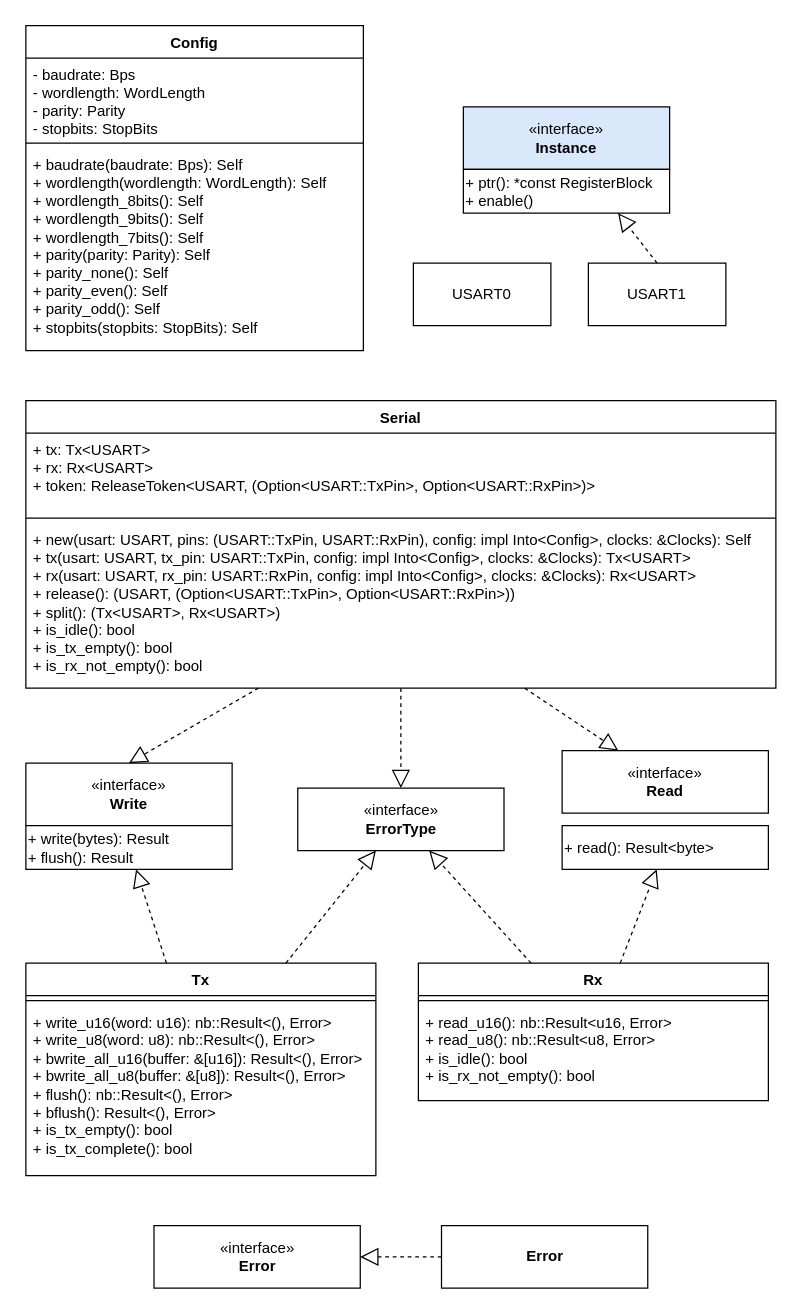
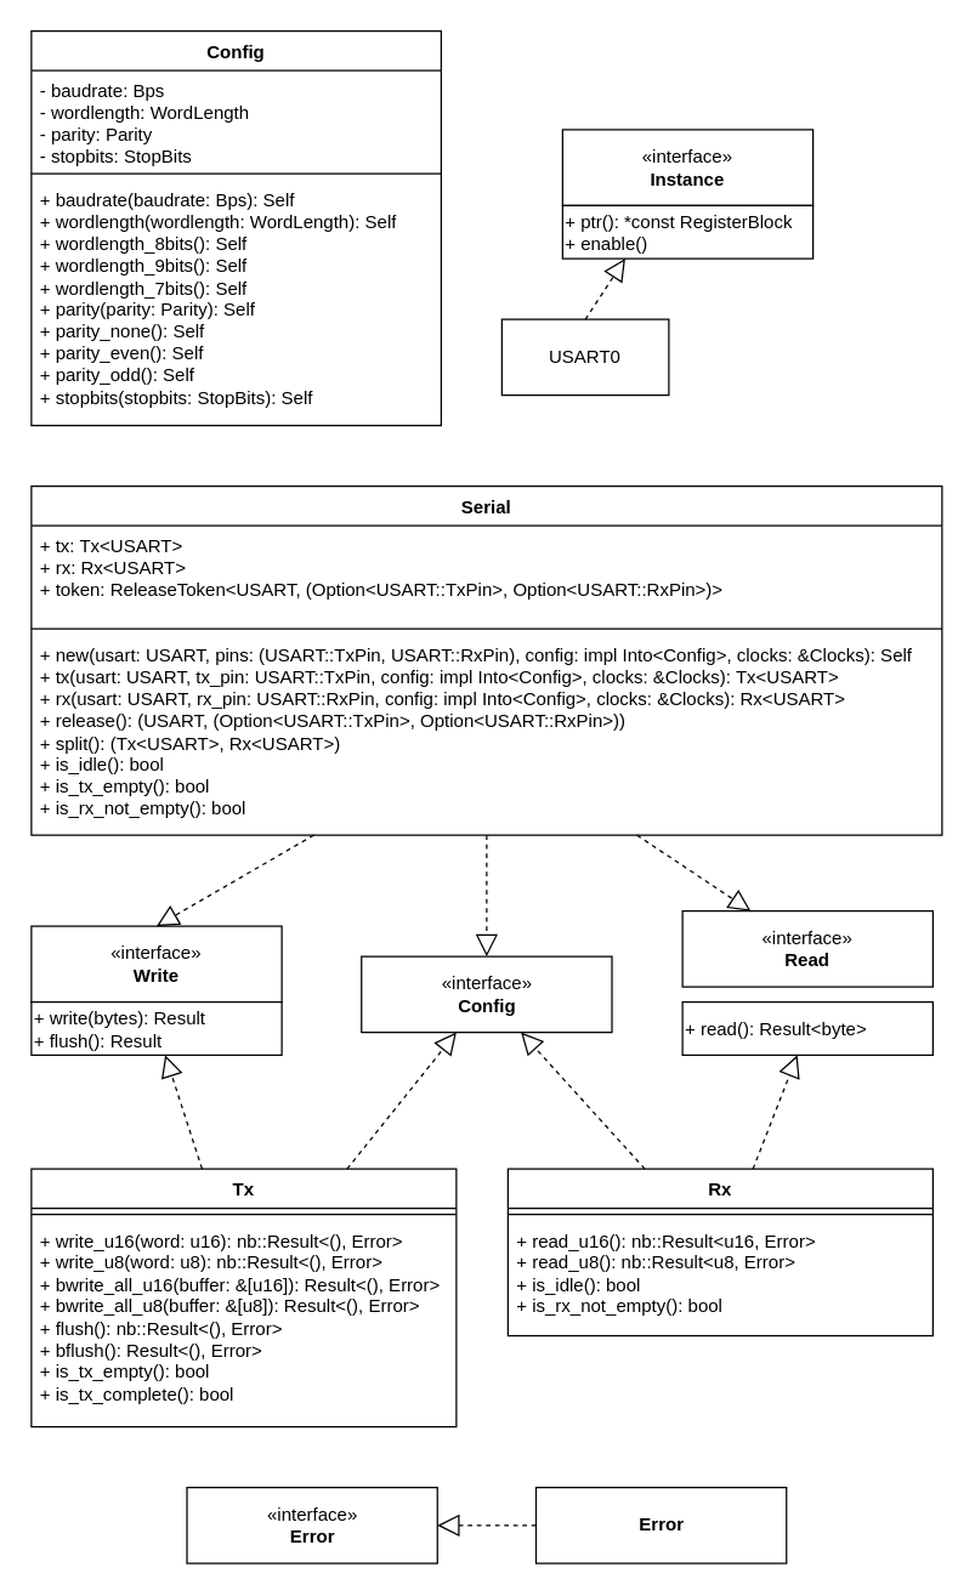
  <mxCell id="0" />
  <mxCell id="1" parent="0" />
  <mxCell id="2" value="Config" style="swimlane;fontStyle=1;align=center;verticalAlign=top;childLayout=stackLayout;horizontal=1;startSize=26;horizontalStack=0;resizeParent=1;resizeParentMax=0;resizeLast=0;collapsible=1;marginBottom=0;whiteSpace=wrap;html=1;" parent="1" vertex="1"><mxGeometry x="20" y="20" width="270" height="260" as="geometry" /></mxCell>
  <mxCell id="3" value="&lt;div&gt;&lt;div&gt;- baudrate: Bps&lt;/div&gt;&lt;div&gt;- wordlength: WordLength&lt;/div&gt;&lt;div&gt;- parity: Parity&lt;/div&gt;&lt;div&gt;- stopbits: StopBits&lt;/div&gt;&lt;/div&gt;&lt;div&gt;&lt;br&gt;&lt;/div&gt;" style="text;strokeColor=none;fillColor=none;align=left;verticalAlign=top;spacingLeft=4;spacingRight=4;overflow=hidden;rotatable=0;points=[[0,0.5],[1,0.5]];portConstraint=eastwest;whiteSpace=wrap;html=1;" parent="2" vertex="1"><mxGeometry y="26" width="270" height="64" as="geometry" /></mxCell>
  <mxCell id="4" value="" style="line;strokeWidth=1;fillColor=none;align=left;verticalAlign=middle;spacingTop=-1;spacingLeft=3;spacingRight=3;rotatable=0;labelPosition=right;points=[];portConstraint=eastwest;strokeColor=inherit;" parent="2" vertex="1"><mxGeometry y="90" width="270" height="8" as="geometry" /></mxCell>
  <mxCell id="5" value="&lt;div&gt;&lt;div&gt;+ baudrate(baudrate: Bps): Self&lt;/div&gt;&lt;div&gt;+ wordlength(wordlength: WordLength): Self&lt;/div&gt;&lt;div&gt;+ wordlength_8bits(): Self&lt;/div&gt;&lt;div&gt;&lt;div&gt;+ wordlength_9bits(): Self&lt;/div&gt;&lt;/div&gt;&lt;div&gt;&lt;div&gt;+ wordlength_7bits(): Self&lt;/div&gt;&lt;/div&gt;&lt;div&gt;+ parity(parity: Parity): Self&lt;/div&gt;&lt;div&gt;+ parity_none(): Self&lt;/div&gt;&lt;div&gt;&lt;div&gt;+ parity_even(): Self&lt;/div&gt;&lt;/div&gt;&lt;div&gt;&lt;div&gt;+ parity_odd(): Self&lt;/div&gt;&lt;/div&gt;&lt;div&gt;+ stopbits(stopbits: StopBits): Self&lt;/div&gt;&lt;/div&gt;&lt;div&gt;&lt;br&gt;&lt;/div&gt;" style="text;strokeColor=none;fillColor=none;align=left;verticalAlign=top;spacingLeft=4;spacingRight=4;overflow=hidden;rotatable=0;points=[[0,0.5],[1,0.5]];portConstraint=eastwest;whiteSpace=wrap;html=1;" parent="2" vertex="1"><mxGeometry y="98" width="270" height="162" as="geometry" /></mxCell>
- <mxCell id="6" value="«interface»&lt;br&gt;&lt;b&gt;Instance&lt;/b&gt;" style="html=1;whiteSpace=wrap;fillColor=#dae8fc;" parent="1" vertex="1"><mxGeometry x="370" y="85" width="165" height="50" as="geometry" /></mxCell>
+ <mxCell id="6" value="«interface»&lt;br&gt;&lt;b&gt;Instance&lt;/b&gt;" style="html=1;whiteSpace=wrap;" parent="1" vertex="1"><mxGeometry x="370" y="85" width="165" height="50" as="geometry" /></mxCell>
  <mxCell id="7" value="+ ptr(): *const RegisterBlock&lt;div&gt;+ enable()&lt;/div&gt;" style="html=1;whiteSpace=wrap;align=left;" parent="1" vertex="1"><mxGeometry x="370" y="135" width="165" height="35" as="geometry" /></mxCell>
  <mxCell id="8" value="USART0" style="html=1;whiteSpace=wrap;" parent="1" vertex="1"><mxGeometry x="330" y="210" width="110" height="50" as="geometry" /></mxCell>
- <mxCell id="10" value="USART1" style="html=1;whiteSpace=wrap;" vertex="1" parent="1"><mxGeometry x="470" y="210" width="110" height="50" as="geometry" /></mxCell>
- <mxCell id="11" value="" style="endArrow=block;dashed=1;endFill=0;endSize=12;html=1;rounded=0;exitX=0.5;exitY=0;exitDx=0;exitDy=0;entryX=0.75;entryY=1;entryDx=0;entryDy=0;" edge="1" parent="1" source="10" target="7"><mxGeometry width="160" relative="1" as="geometry"><mxPoint x="395" y="220" as="sourcePoint" /><mxPoint x="421" y="180" as="targetPoint" /></mxGeometry></mxCell>
+ <mxCell id="9" value="" style="endArrow=block;dashed=1;endFill=0;endSize=12;html=1;rounded=0;exitX=0.5;exitY=0;exitDx=0;exitDy=0;entryX=0.25;entryY=1;entryDx=0;entryDy=0;" parent="1" source="8" target="7" edge="1"><mxGeometry width="160" relative="1" as="geometry"><mxPoint x="280" y="105" as="sourcePoint" /><mxPoint x="440" y="105" as="targetPoint" /></mxGeometry></mxCell>
  <mxCell id="12" value="Serial" style="swimlane;fontStyle=1;align=center;verticalAlign=top;childLayout=stackLayout;horizontal=1;startSize=26;horizontalStack=0;resizeParent=1;resizeParentMax=0;resizeLast=0;collapsible=1;marginBottom=0;whiteSpace=wrap;html=1;" vertex="1" parent="1"><mxGeometry x="20" y="320" width="600" height="230" as="geometry" /></mxCell>
  <mxCell id="13" value="&lt;div&gt;&lt;div&gt;+ tx: Tx&amp;lt;USART&amp;gt;&lt;/div&gt;&lt;/div&gt;&lt;div&gt;+ rx: Rx&amp;lt;USART&amp;gt;&lt;/div&gt;&lt;div&gt;+ token: ReleaseToken&amp;lt;USART, (Option&amp;lt;USART::TxPin&amp;gt;, Option&amp;lt;USART::RxPin&amp;gt;)&amp;gt;&lt;/div&gt;" style="text;strokeColor=none;fillColor=none;align=left;verticalAlign=top;spacingLeft=4;spacingRight=4;overflow=hidden;rotatable=0;points=[[0,0.5],[1,0.5]];portConstraint=eastwest;whiteSpace=wrap;html=1;" vertex="1" parent="12"><mxGeometry y="26" width="600" height="64" as="geometry" /></mxCell>
  <mxCell id="14" value="" style="line;strokeWidth=1;fillColor=none;align=left;verticalAlign=middle;spacingTop=-1;spacingLeft=3;spacingRight=3;rotatable=0;labelPosition=right;points=[];portConstraint=eastwest;strokeColor=inherit;" vertex="1" parent="12"><mxGeometry y="90" width="600" height="8" as="geometry" /></mxCell>
  <mxCell id="15" value="&lt;div&gt;+ new&lt;span style=&quot;background-color: transparent;&quot;&gt;(&lt;/span&gt;&lt;span style=&quot;background-color: transparent; color: light-dark(rgb(0, 0, 0), rgb(255, 255, 255));&quot;&gt;usart: USART,&lt;/span&gt;&lt;span style=&quot;background-color: transparent; color: light-dark(rgb(0, 0, 0), rgb(255, 255, 255));&quot;&gt;&amp;nbsp;pins: (USART::TxPin, USART::RxPin),&amp;nbsp;&lt;/span&gt;&lt;span style=&quot;background-color: transparent; color: light-dark(rgb(0, 0, 0), rgb(255, 255, 255));&quot;&gt;config: impl Into&amp;lt;Config&amp;gt;,&amp;nbsp;&lt;/span&gt;&lt;span style=&quot;background-color: transparent; color: light-dark(rgb(0, 0, 0), rgb(255, 255, 255));&quot;&gt;clocks: &amp;amp;Clocks&lt;/span&gt;&lt;span style=&quot;background-color: transparent; color: light-dark(rgb(0, 0, 0), rgb(255, 255, 255));&quot;&gt;): Self&lt;/span&gt;&lt;/div&gt;&lt;div&gt;&lt;div&gt;+ tx(&lt;span style=&quot;background-color: transparent; color: light-dark(rgb(0, 0, 0), rgb(255, 255, 255));&quot;&gt;usart: USART,&amp;nbsp;&lt;/span&gt;&lt;span style=&quot;background-color: transparent; color: light-dark(rgb(0, 0, 0), rgb(255, 255, 255));&quot;&gt;tx_pin: USART::TxPin,&amp;nbsp;&lt;/span&gt;&lt;span style=&quot;background-color: transparent; color: light-dark(rgb(0, 0, 0), rgb(255, 255, 255));&quot;&gt;config: impl Into&amp;lt;Config&amp;gt;,&amp;nbsp;&lt;/span&gt;&lt;span style=&quot;background-color: transparent; color: light-dark(rgb(0, 0, 0), rgb(255, 255, 255));&quot;&gt;clocks: &amp;amp;Clocks&lt;/span&gt;&lt;span style=&quot;background-color: transparent; color: light-dark(rgb(0, 0, 0), rgb(255, 255, 255));&quot;&gt;): Tx&amp;lt;USART&amp;gt;&lt;/span&gt;&lt;/div&gt;&lt;/div&gt;&lt;div&gt;&lt;span style=&quot;background-color: transparent; color: light-dark(rgb(0, 0, 0), rgb(255, 255, 255));&quot;&gt;+&amp;nbsp;&lt;/span&gt;&lt;span style=&quot;background-color: transparent;&quot;&gt;rx(&lt;/span&gt;&lt;span style=&quot;background-color: transparent; color: light-dark(rgb(0, 0, 0), rgb(255, 255, 255));&quot;&gt;usart: USART,&amp;nbsp;&lt;/span&gt;&lt;span style=&quot;background-color: transparent; color: light-dark(rgb(0, 0, 0), rgb(255, 255, 255));&quot;&gt;rx_pin: USART::RxPin,&amp;nbsp;&lt;/span&gt;&lt;span style=&quot;background-color: transparent; color: light-dark(rgb(0, 0, 0), rgb(255, 255, 255));&quot;&gt;config: impl Into&amp;lt;Config&amp;gt;,&amp;nbsp;&lt;/span&gt;&lt;span style=&quot;background-color: transparent; color: light-dark(rgb(0, 0, 0), rgb(255, 255, 255));&quot;&gt;clocks: &amp;amp;Clocks&lt;/span&gt;&lt;span style=&quot;background-color: transparent; color: light-dark(rgb(0, 0, 0), rgb(255, 255, 255));&quot;&gt;): Rx&amp;lt;USART&amp;gt;&lt;/span&gt;&lt;/div&gt;&lt;div&gt;&lt;span style=&quot;background-color: transparent; color: light-dark(rgb(0, 0, 0), rgb(255, 255, 255));&quot;&gt;+&amp;nbsp;&lt;/span&gt;&lt;span style=&quot;background-color: transparent;&quot;&gt;release(): (USART, (Option&amp;lt;USART::TxPin&amp;gt;, Option&amp;lt;USART::RxPin&amp;gt;))&lt;/span&gt;&lt;/div&gt;&lt;div&gt;&lt;span style=&quot;background-color: transparent;&quot;&gt;+&amp;nbsp;&lt;/span&gt;&lt;span style=&quot;background-color: transparent;&quot;&gt;split(): (Tx&amp;lt;USART&amp;gt;, Rx&amp;lt;USART&amp;gt;)&lt;/span&gt;&lt;/div&gt;&lt;div&gt;&lt;span style=&quot;background-color: transparent;&quot;&gt;+ is_idle(): bool&lt;/span&gt;&lt;/div&gt;&lt;div&gt;&lt;span style=&quot;background-color: transparent;&quot;&gt;+ is_tx_empty(): bool&lt;/span&gt;&lt;/div&gt;&lt;div&gt;&lt;span style=&quot;background-color: transparent;&quot;&gt;+ is_rx_not_empty(): bool&lt;/span&gt;&lt;/div&gt;" style="text;strokeColor=none;fillColor=none;align=left;verticalAlign=top;spacingLeft=4;spacingRight=4;overflow=hidden;rotatable=0;points=[[0,0.5],[1,0.5]];portConstraint=eastwest;whiteSpace=wrap;html=1;" vertex="1" parent="12"><mxGeometry y="98" width="600" height="132" as="geometry" /></mxCell>
  <mxCell id="16" value="Tx" style="swimlane;fontStyle=1;align=center;verticalAlign=top;childLayout=stackLayout;horizontal=1;startSize=26;horizontalStack=0;resizeParent=1;resizeParentMax=0;resizeLast=0;collapsible=1;marginBottom=0;whiteSpace=wrap;html=1;" vertex="1" parent="1"><mxGeometry x="20" y="770" width="280" height="170" as="geometry" /></mxCell>
  <mxCell id="17" value="" style="line;strokeWidth=1;fillColor=none;align=left;verticalAlign=middle;spacingTop=-1;spacingLeft=3;spacingRight=3;rotatable=0;labelPosition=right;points=[];portConstraint=eastwest;strokeColor=inherit;" vertex="1" parent="16"><mxGeometry y="26" width="280" height="8" as="geometry" /></mxCell>
  <mxCell id="18" value="&lt;div&gt;&lt;div&gt;+&amp;nbsp;write_u16(word: u16): nb::Result&amp;lt;(), Error&amp;gt;&lt;/div&gt;&lt;/div&gt;&lt;div&gt;+&amp;nbsp;write_u8(word: u8): nb::Result&amp;lt;(), Error&amp;gt;&lt;/div&gt;&lt;div&gt;+&amp;nbsp;bwrite_all_u16(buffer: &amp;amp;[u16]): Result&amp;lt;(), Error&amp;gt;&lt;/div&gt;&lt;div&gt;+&amp;nbsp;bwrite_all_u8(buffer: &amp;amp;[u8]): Result&amp;lt;(), Error&amp;gt;&lt;/div&gt;&lt;div&gt;+&amp;nbsp;flush(): nb::Result&amp;lt;(), Error&amp;gt;&lt;/div&gt;&lt;div&gt;+ bflush(): Result&amp;lt;(), Error&amp;gt;&lt;/div&gt;&lt;div&gt;+ is_tx_empty(): bool&lt;/div&gt;&lt;div&gt;+ is_tx_complete(): bool&lt;/div&gt;&lt;div&gt;&lt;br&gt;&lt;/div&gt;&lt;div&gt;&lt;br&gt;&lt;/div&gt;&lt;div&gt;&lt;br&gt;&lt;/div&gt;" style="text;strokeColor=none;fillColor=none;align=left;verticalAlign=top;spacingLeft=4;spacingRight=4;overflow=hidden;rotatable=0;points=[[0,0.5],[1,0.5]];portConstraint=eastwest;whiteSpace=wrap;html=1;" vertex="1" parent="16"><mxGeometry y="34" width="280" height="136" as="geometry" /></mxCell>
  <mxCell id="19" value="Rx" style="swimlane;fontStyle=1;align=center;verticalAlign=top;childLayout=stackLayout;horizontal=1;startSize=26;horizontalStack=0;resizeParent=1;resizeParentMax=0;resizeLast=0;collapsible=1;marginBottom=0;whiteSpace=wrap;html=1;" vertex="1" parent="1"><mxGeometry x="334" y="770" width="280" height="110" as="geometry" /></mxCell>
  <mxCell id="20" value="" style="line;strokeWidth=1;fillColor=none;align=left;verticalAlign=middle;spacingTop=-1;spacingLeft=3;spacingRight=3;rotatable=0;labelPosition=right;points=[];portConstraint=eastwest;strokeColor=inherit;" vertex="1" parent="19"><mxGeometry y="26" width="280" height="8" as="geometry" /></mxCell>
  <mxCell id="21" value="&lt;div&gt;&lt;div&gt;+ read_u16(): nb::Result&amp;lt;u16, Error&amp;gt;&lt;/div&gt;&lt;/div&gt;&lt;div&gt;+ read_u8(): nb::Result&amp;lt;u8, Error&amp;gt;&lt;/div&gt;&lt;div&gt;+ is_idle(): bool&lt;/div&gt;&lt;div&gt;+ is_rx_not_empty(): bool&lt;/div&gt;&lt;div&gt;&lt;br&gt;&lt;/div&gt;&lt;div&gt;&lt;br&gt;&lt;/div&gt;&lt;div&gt;&lt;br&gt;&lt;/div&gt;" style="text;strokeColor=none;fillColor=none;align=left;verticalAlign=top;spacingLeft=4;spacingRight=4;overflow=hidden;rotatable=0;points=[[0,0.5],[1,0.5]];portConstraint=eastwest;whiteSpace=wrap;html=1;" vertex="1" parent="19"><mxGeometry y="34" width="280" height="76" as="geometry" /></mxCell>
- <mxCell id="22" value="«interface»&lt;br&gt;&lt;b&gt;ErrorType&lt;/b&gt;" style="html=1;whiteSpace=wrap;" vertex="1" parent="1"><mxGeometry x="237.5" y="630" width="165" height="50" as="geometry" /></mxCell>
+ <mxCell id="22" value="«interface»&lt;br&gt;&lt;b&gt;Config&lt;/b&gt;" style="html=1;whiteSpace=wrap;" vertex="1" parent="1"><mxGeometry x="237.5" y="630" width="165" height="50" as="geometry" /></mxCell>
  <mxCell id="23" value="«interface»&lt;br&gt;&lt;b&gt;Read&lt;/b&gt;" style="html=1;whiteSpace=wrap;" vertex="1" parent="1"><mxGeometry x="449" y="600" width="165" height="50" as="geometry" /></mxCell>
  <mxCell id="24" value="+ read(): Result&amp;lt;byte&amp;gt;" style="html=1;whiteSpace=wrap;align=left;" vertex="1" parent="1"><mxGeometry x="449" y="660" width="165" height="35" as="geometry" /></mxCell>
  <mxCell id="25" value="«interface»&lt;br&gt;&lt;b&gt;Write&lt;/b&gt;" style="html=1;whiteSpace=wrap;" vertex="1" parent="1"><mxGeometry x="20" y="610" width="165" height="50" as="geometry" /></mxCell>
  <mxCell id="26" value="+ write(bytes): Result&lt;div&gt;+ flush(): Result&lt;/div&gt;" style="html=1;whiteSpace=wrap;align=left;" vertex="1" parent="1"><mxGeometry x="20" y="660" width="165" height="35" as="geometry" /></mxCell>
  <mxCell id="27" value="" style="endArrow=block;dashed=1;endFill=0;endSize=12;html=1;rounded=0;entryX=0.5;entryY=0;entryDx=0;entryDy=0;" edge="1" parent="1" source="15" target="25"><mxGeometry width="160" relative="1" as="geometry"><mxPoint x="250" y="560" as="sourcePoint" /><mxPoint x="215" y="564.5" as="targetPoint" /></mxGeometry></mxCell>
  <mxCell id="28" value="" style="endArrow=block;dashed=1;endFill=0;endSize=12;html=1;rounded=0;" edge="1" parent="1" source="15" target="22"><mxGeometry width="160" relative="1" as="geometry"><mxPoint x="306" y="610" as="sourcePoint" /><mxPoint x="361" y="570" as="targetPoint" /></mxGeometry></mxCell>
  <mxCell id="29" value="" style="endArrow=block;dashed=1;endFill=0;endSize=12;html=1;rounded=0;" edge="1" parent="1" source="15" target="23"><mxGeometry width="160" relative="1" as="geometry"><mxPoint x="497.5" y="605" as="sourcePoint" /><mxPoint x="552.5" y="565" as="targetPoint" /></mxGeometry></mxCell>
  <mxCell id="30" value="" style="endArrow=block;dashed=1;endFill=0;endSize=12;html=1;rounded=0;" edge="1" parent="1" source="16" target="26"><mxGeometry width="160" relative="1" as="geometry"><mxPoint x="90" y="770" as="sourcePoint" /><mxPoint x="145" y="730" as="targetPoint" /></mxGeometry></mxCell>
  <mxCell id="31" value="" style="endArrow=block;dashed=1;endFill=0;endSize=12;html=1;rounded=0;" edge="1" parent="1" source="16" target="22"><mxGeometry width="160" relative="1" as="geometry"><mxPoint x="170" y="770" as="sourcePoint" /><mxPoint x="225" y="730" as="targetPoint" /></mxGeometry></mxCell>
  <mxCell id="32" value="" style="endArrow=block;dashed=1;endFill=0;endSize=12;html=1;rounded=0;" edge="1" parent="1" source="19" target="24"><mxGeometry width="160" relative="1" as="geometry"><mxPoint x="480" y="770" as="sourcePoint" /><mxPoint x="535" y="730" as="targetPoint" /></mxGeometry></mxCell>
  <mxCell id="33" value="" style="endArrow=block;dashed=1;endFill=0;endSize=12;html=1;rounded=0;" edge="1" parent="1" source="19" target="22"><mxGeometry width="160" relative="1" as="geometry"><mxPoint x="410" y="770" as="sourcePoint" /><mxPoint x="465" y="730" as="targetPoint" /></mxGeometry></mxCell>
  <mxCell id="34" value="«interface»&lt;br&gt;&lt;b&gt;Error&lt;/b&gt;" style="html=1;whiteSpace=wrap;" vertex="1" parent="1"><mxGeometry x="122.5" y="980" width="165" height="50" as="geometry" /></mxCell>
  <mxCell id="35" value="&lt;b&gt;Error&lt;/b&gt;" style="html=1;whiteSpace=wrap;" vertex="1" parent="1"><mxGeometry x="352.5" y="980" width="165" height="50" as="geometry" /></mxCell>
  <mxCell id="36" value="" style="endArrow=block;dashed=1;endFill=0;endSize=12;html=1;rounded=0;" edge="1" parent="1" source="35" target="34"><mxGeometry width="160" relative="1" as="geometry"><mxPoint x="238" y="780" as="sourcePoint" /><mxPoint x="310" y="690" as="targetPoint" /></mxGeometry></mxCell>
